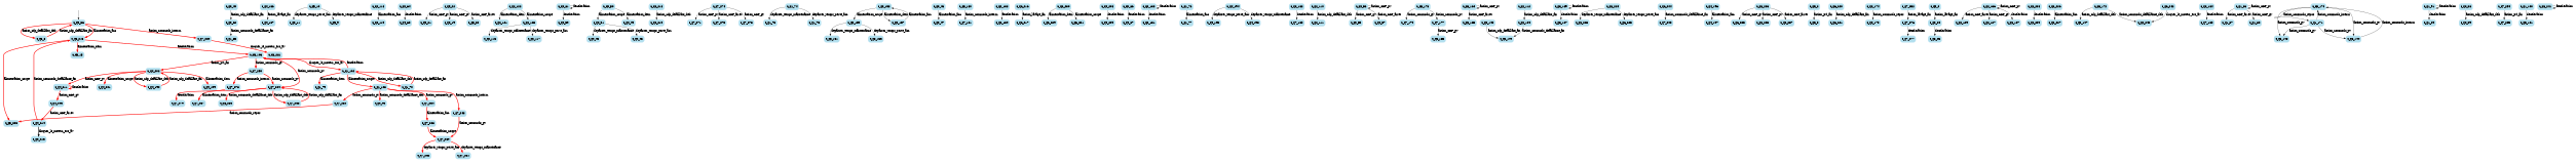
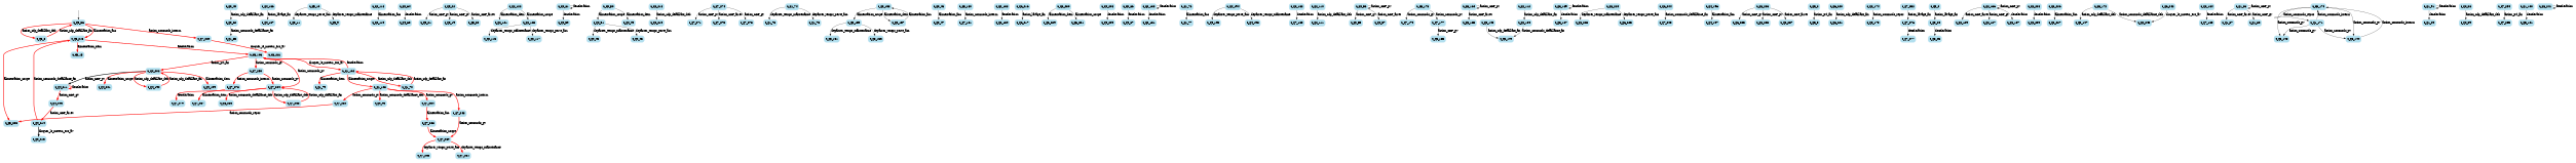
  digraph {
    rankdir=TB
    node [style="rounded, filled" color=lightblue2 shape=box]
    start_c_q5_36 [style=invisible color="" shape=""]
    n2 [label=c_q5_36]
    n3 [label=c_q5_6]
    n4 [label=c_q5_215]
    n5 [label=c_q7_280]
    n6 [label=c_q0_40]
    n7 [label=c_q0_62]
    n8 [label=c_q1_63]
    n9 [label=c_q4_187]
    n10 [label=c_q5_11]
    n11 [label=c_q2_119]
    n12 [label=c_q4_65]
    n13 [label=c_q5_22]
    n14 [label=c_q5_21]
    n15 [label=c_q5_19]
    n16 [label=c_q5_23]
    n17 [label=c_q4_202]
    n18 [label=c_q4_211]
    n19 [label=c_q4_201]
    n20 [label=c_q4_190]
    n21 [label=c_q4_199]
    n22 [label=c_q4_206]
    n23 [label=c_q2_122]
    n24 [label=c_q2_121]
    n25 [label=c_q2_123]
    n26 [label=c_q2_115]
    n27 [label=c_q2_117]
    n28 [label=c_q0_59]
    n29 [label=c_q0_50]
    n30 [label=c_q0_51]
    n31 [label=c_q0_49]
    n32 [label=c_q0_43]
    n33 [label=c_q0_45]
    n34 [label=c_q6_218]
    n35 [label=c_q6_219]
    n36 [label=c_q7_271]
    n37 [label=c_q1_74]
    n38 [label=c_q1_73]
    n39 [label=c_q1_75]
    n40 [label=c_q3_151]
    n41 [label=c_q0_47]
    n42 [label=c_q3_180]
    n43 [label=c_q7_181]
    n44 [label=c_q6_139]
    n45 [label=c_q6_217]
    n46 [label=c_q6_229]
    n47 [label=c_q7_267]
    n48 [label=c_q4_208]
    n49 [label=c_q4_209]
    n50 [label=c_q0_66]
    n51 [label=c_q4_67]
    n52 [label=c_q2_133]
    n53 [label=c_q2_131]
    n54 [label=c_q1_77]
    n55 [label=c_q4_195]
    n56 [label=c_q3_182]
    n57 [label=c_q7_183]
    n58 [label=c_q2_110]
    n59 [label=c_q2_111]
    n60 [label=c_q1_70]
    n61 [label=c_q1_102]
    n62 [label=c_q5_103]
    n63 [label=c_q1_79]
    n64 [label=c_q1_108]
    n65 [label=c_q3_158]
    n66 [label=c_q3_159]
    n67 [label=c_q3_157]
    n68 [label=c_q3_153]
    n69 [label=c_q7_275]
    n70 [label=c_q7_263]
    n71 [label=c_q7_268]
    n72 [label=c_q7_269]
    n73 [label=c_q7_261]
    n74 [label=c_q0_55]
    n75 [label=c_q7_179]
    n76 [label=c_q7_250]
    n77 [label=c_q7_278]
    n78 [label=c_q7_284]
    n79 [label=c_q7_279]
    n80 [label=c_q6_285]
    n81 [label=c_q7_258]
    n82 [label=c_q2_138]
    n83 [label=c_q3_165]
    n84 [label=c_q0_61]
    n85 [label=c_q3_148]
    n86 [label=c_q3_149]
    n87 [label=c_q7_282]
    n88 [label=c_q5_283]
    n89 [label=c_q4_214]
    n90 [label=c_q5_15]
    n91 [label=c_q3_169]
    n92 [label=c_q3_167]
    n93 [label=c_q6_223]
    n94 [label=c_q7_245]
    n95 [label=c_q3_163]
    n96 [label=c_q4_196]
    n97 [label=c_q4_197]
    n98 [label=c_q6_225]
    n99 [label=c_q6_230]
    n100 [label=c_q6_231]
    n101 [label=c_q6_235]
    n102 [label=c_q5_2]
    n103 [label=c_q5_3]
    n104 [label=c_q4_194]
    n105 [label=c_q4_193]
    n106 [label=c_q6_220]
    n107 [label=c_q6_221]
    n108 [label=c_q5_175]
    n109 [label=c_q7_277]
    n110 [label=c_q3_281]
    n111 [label=c_q5_0]
    n112 [label=c_q5_24]
    n113 [label=c_q5_25]
    n114 [label=c_q2_136]
    n115 [label=c_q2_129]
    n116 [label=c_q2_127]
    n117 [label=c_q6_137]
    n118 [label=c_q6_236]
    n119 [label=c_q6_233]
    n120 [label=c_q6_237]
    n121 [label=c_q7_276]
    n122 [label=c_q0_93]
    n123 [label=c_q6_239]
    n124 [label=c_q4_186]
    n125 [label=c_q0_213]
    n126 [label=c_q6_227]
    n127 [label=c_q6_244]
    n128 [label=c_q0_57]
    n129 [label=c_q3_147]
    n130 [label=c_q3_184]
    n131 [label=c_q7_185]
    n132 [label=c_q1_86]
    n133 [label=c_q1_87]
    n134 [label=c_q1_85]
    n135 [label=c_q0_46]
    n136 [label=c_q3_143]
    n137 [label=c_q3_144]
    n138 [label=c_q3_170]
    n139 [label=c_q1_171]
    n140 [label=c_q5_9]
    n141 [label=c_q6_238]
    n142 [label=c_q5_10]
    n143 [label=c_q2_112]
    n144 [label=c_q2_134]
    n145 [label=c_q3_164]
    n146 [label=c_q1_89]
    n147 [label=c_q2_243]
    n148 [label=c_q7_274]
    n149 [label=c_q7_273]
    n150 [label=c_q6_242]
    n151 [label=c_q0_39]
    n152 [label=c_q1_76]
    n153 [label=c_q0_64]
    n154 [label=c_q0_38]
    n155 [label=c_q7_264]
    n156 [label=c_q7_248]
    n157 [label=c_q2_118]
    n158 [label=c_q7_255]
    n159 [label=c_q5_101]
    n160 [label=c_q6_224]
    n161 [label=c_q6_226]
    n162 [label=c_q7_252]
    n163 [label=c_q1_91]
    n164 [label=c_q6_241]
    n165 [label=c_q3_172]
    n166 [label=c_q6_216]
    n167 [label=c_q1_100]
    n168 [label=c_q3_178]
    n169 [label=c_q7_177]
    n170 [label=c_q3_174]
    n171 [label=c_q7_254]
    n172 [label=c_q0_56]
    start_c_q5_36 -> n2
    n2 -> n3 [color=red label=action_cdp_defaillant_deb penwidth=3]
    n2 -> n4 [color=red label=alimentation_acc penwidth=3]
    n2 -> n5 [color=red label=action_commodo_interm penwidth=3]
    n3 -> n2 [color=red label=action_cdp_defaillant_fin penwidth=3]
    n4 -> n62 [color=red label=aeceleration penwidth=3]
    n4 -> n88 [color=red label=alimentation_coupe penwidth=3]
    n4 -> n90 [color=red label=alimentation_dem penwidth=3]
    n5 -> n110 [color=red label=bloquer_le_moteur_ess_av penwidth=3]
    n6 -> n7 [label=action_cdp_defaillant_fin]
    n7 -> n8 [label=action_commodo_defaillance_fin]
    n13 -> n14 [label=action_CDP_gv]
    n13 -> n15 [label=action_CDP_pv]
    n13 -> n16 [label=action_CDP_arret]
-   n17 -> n18 [color=red label=action_CDP_pv penwidth=3]
+   n17 -> n18 [color=black label=action_CDP_pv penwidth=3]
    n17 -> n19 [color=red label=alimentation_coupe penwidth=3]
    n17 -> n20 [color=red label=action_cdp_defaillant_deb penwidth=3]
    n17 -> n21 [color=red label=alimentation_dem penwidth=3]
    n18 -> n18 [color=red label=aeceleration penwidth=3]
    n18 -> n22 [color=red label=action_CDP_gv penwidth=3]
    n20 -> n17 [color=red label=action_cdp_defaillant_fin penwidth=3]
    n22 -> n89 [color=red label=action_CDP_arret penwidth=3]
    n23 -> n24 [label=alimentation_dem]
    n23 -> n25 [label=alimentation_coupe]
    n25 -> n26 [label=depasser_temps_maintenance]
    n25 -> n27 [label=depasser_temps_perte_acc]
    n29 -> n30 [label=alimentation_coupe]
    n29 -> n31 [label=alimentation_dem]
    n30 -> n32 [label=depasser_temps_maintenance]
    n30 -> n33 [label=depasser_temps_perte_acc]
    n34 -> n35 [label=action_cdp_defaillant_deb]
    n37 -> n38 [label=depasser_temps_maintenance]
    n37 -> n39 [label=depasser_temps_perte_acc]
    n42 -> n43 [label=action_commodo_interm]
    n48 -> n49 [label=deceleration]
    n50 -> n51 [label=aeceleration]
    n52 -> n52 [label=aeceleration]
    n52 -> n53 [label=deceleration]
    n56 -> n57 [label=deceleration]
    n58 -> n59 [label=action_cdp_defaillant_deb]
    n60 -> n61 [color=red label=action_cdp_defaillant_fin penwidth=3]
    n61 -> n60 [color=red label=action_cdp_defaillant_deb penwidth=3]
    n61 -> n62 [color=red label=aeceleration penwidth=3]
    n61 -> n63 [color=red label=alimentation_dem penwidth=3]
    n61 -> n64 [color=red label=alimentation_coupe penwidth=3]
    n62 -> n17 [color=red label=action_pvi_fin penwidth=3]
    n62 -> n61 [color=red label=bloquer_le_moteur_ess_av penwidth=3]
    n62 -> n76 [color=red label=action_commodo_gv penwidth=3]
    n62 -> n78 [color=red label=action_commodo_pv penwidth=3]
    n64 -> n87 [color=red label=action_commodo_pv penwidth=3]
    n64 -> n122 [color=red label=action_commodo_defaillance_deb penwidth=3]
    n64 -> n155 [color=red label=action_commodo_gv penwidth=3]
    n64 -> n156 [color=red label=action_commodo_interm penwidth=3]
    n65 -> n66 [label=alimentation_coupe]
    n65 -> n67 [label=alimentation_dem]
    n66 -> n40 [label=depasser_temps_maintenance]
    n66 -> n68 [label=depasser_temps_perte_acc]
    n67 -> n65 [label=alimentation_acc]
    n71 -> n72 [color=red label=alimentation_coupe penwidth=3]
    n72 -> n70 [color=red label=depasser_temps_perte_acc penwidth=3]
    n72 -> n73 [color=red label=depasser_temps_maintenance penwidth=3]
    n76 -> n77 [color=red label=action_commodo_interm penwidth=3]
    n76 -> n78 [color=red label=action_commodo_pv penwidth=3]
    n77 -> n79 [color=red label=aeceleration penwidth=3]
    n78 -> n47 [color=red label=alimentation_dem penwidth=3]
    n78 -> n80 [color=red label=action_commodo_defaillance_deb penwidth=3]
    n78 -> n81 [color=red label=action_cdp_defaillant_deb penwidth=3]
    n81 -> n78 [color=red label=action_cdp_defaillant_fin penwidth=3]
    n82 -> n44 [label=aeceleration]
    n84 -> n28 [label=deceleration]
    n84 -> n84 [label=aeceleration]
    n85 -> n86 [label=action_cdp_defaillant_fin]
    n87 -> n88 [color=red label=action_commodo_repos penwidth=3]
    n89 -> n4 [color=red label=action_commodo_defaillance_fin penwidth=3]
    n89 -> n125 [color=black label=bloquer_le_moteur_ess_av penwidth=3]
    n91 -> n91 [label=aeceleration]
    n91 -> n92 [label=deceleration]
    n96 -> n97 [label=alimentation_acc]
    n99 -> n46 [label=alimentation_dem]
    n99 -> n100 [label=alimentation_coupe]
    n102 -> n103 [label=action_pvi_fin]
    n104 -> n55 [label=depasser_temps_perte_acc]
    n104 -> n105 [label=depasser_temps_maintenance]
    n106 -> n107 [label=action_cdp_defaillant_fin]
    n111 -> n112 [label=action_lavage_fin]
    n112 -> n113 [label=deceleration]
    n114 -> n114 [label=action_CDP_pv]
    n114 -> n115 [label=action_CDP_arret]
    n114 -> n116 [label=action_CDP_gv]
    n114 -> n117 [label=deceleration]
    n118 -> n101 [label=action_CDP_gv]
    n118 -> n119 [label=action_CDP_pv]
    n118 -> n120 [label=action_CDP_arret]
    n121 -> n109 [label=deceleration]
    n124 -> n9 [label=action_lavage_fin]
    n127 -> n94 [label=action_commodo_defaillance_fin]
    n130 -> n131 [label=aeceleration]
    n132 -> n132 [label=action_CDP_pv]
    n132 -> n133 [label=action_CDP_arret]
    n132 -> n134 [label=action_CDP_gv]
    n135 -> n41 [label=alimentation_acc]
    n137 -> n138 [label=action_commodo_interm]
    n138 -> n136 [label=action_commodo_gv]
    n138 -> n137 [label=action_commodo_pv]
    n138 -> n139 [label=action_commodo_repos]
    n139 -> n136 [label=action_commodo_gv]
    n139 -> n137 [label=action_commodo_pv]
    n139 -> n138 [label=action_commodo_interm]
    n141 -> n123 [label=deceleration]
    n142 -> n10 [label=depasser_temps_perte_acc]
    n142 -> n140 [label=depasser_temps_maintenance]
    n143 -> n144 [label=action_cdp_defaillant_fin]
    n144 -> n86 [label=action_commodo_defaillance_fin]
    n145 -> n83 [label=action_CDP_arret]
    n145 -> n145 [label=action_CDP_pv]
    n148 -> n36 [label=action_CDP_pv]
    n148 -> n69 [label=action_CDP_arret]
    n148 -> n149 [label=action_CDP_gv]
    n150 -> n147 [label=bloquer_le_moteur_ess_av]
    n152 -> n54 [label=alimentation_acc]
    n153 -> n12 [label=deceleration]
    n154 -> n151 [label=action_cdp_defaillant_deb]
    n155 -> n71 [color=red label=alimentation_acc penwidth=3]
    n156 -> n72 [color=red label=action_commodo_gv penwidth=3]
    n157 -> n11 [label=alimentation_acc]
    n160 -> n93 [label=depasser_temps_maintenance]
    n160 -> n98 [label=depasser_temps_perte_acc]
    n161 -> n126 [label=alimentation_acc]
    n162 -> n121 [label=action_lavage_fin]
    n163 -> n146 [label=deceleration]
    n163 -> n163 [label=aeceleration]
    n164 -> n164 [label=aeceleration]
    n165 -> n129 [label=action_cdp_defaillant_deb]
    n165 -> n147 [label=action_commodo_defaillance_deb]
    n166 -> n45 [label=action_lavage_fin]
    n167 -> n159 [label=deceleration]
    n168 -> n75 [label=action_commodo_gv]
    n168 -> n169 [label=action_commodo_pv]
    n169 -> n95 [label=action_CDP_gv]
    n170 -> n108 [label=action_commodo_repos]
    n171 -> n158 [label=action_pvi_fin]
    n172 -> n74 [label=action_CDP_gv]
    n172 -> n128 [label=action_CDP_arret]
    n172 -> n172 [label=action_CDP_pv]
  }
